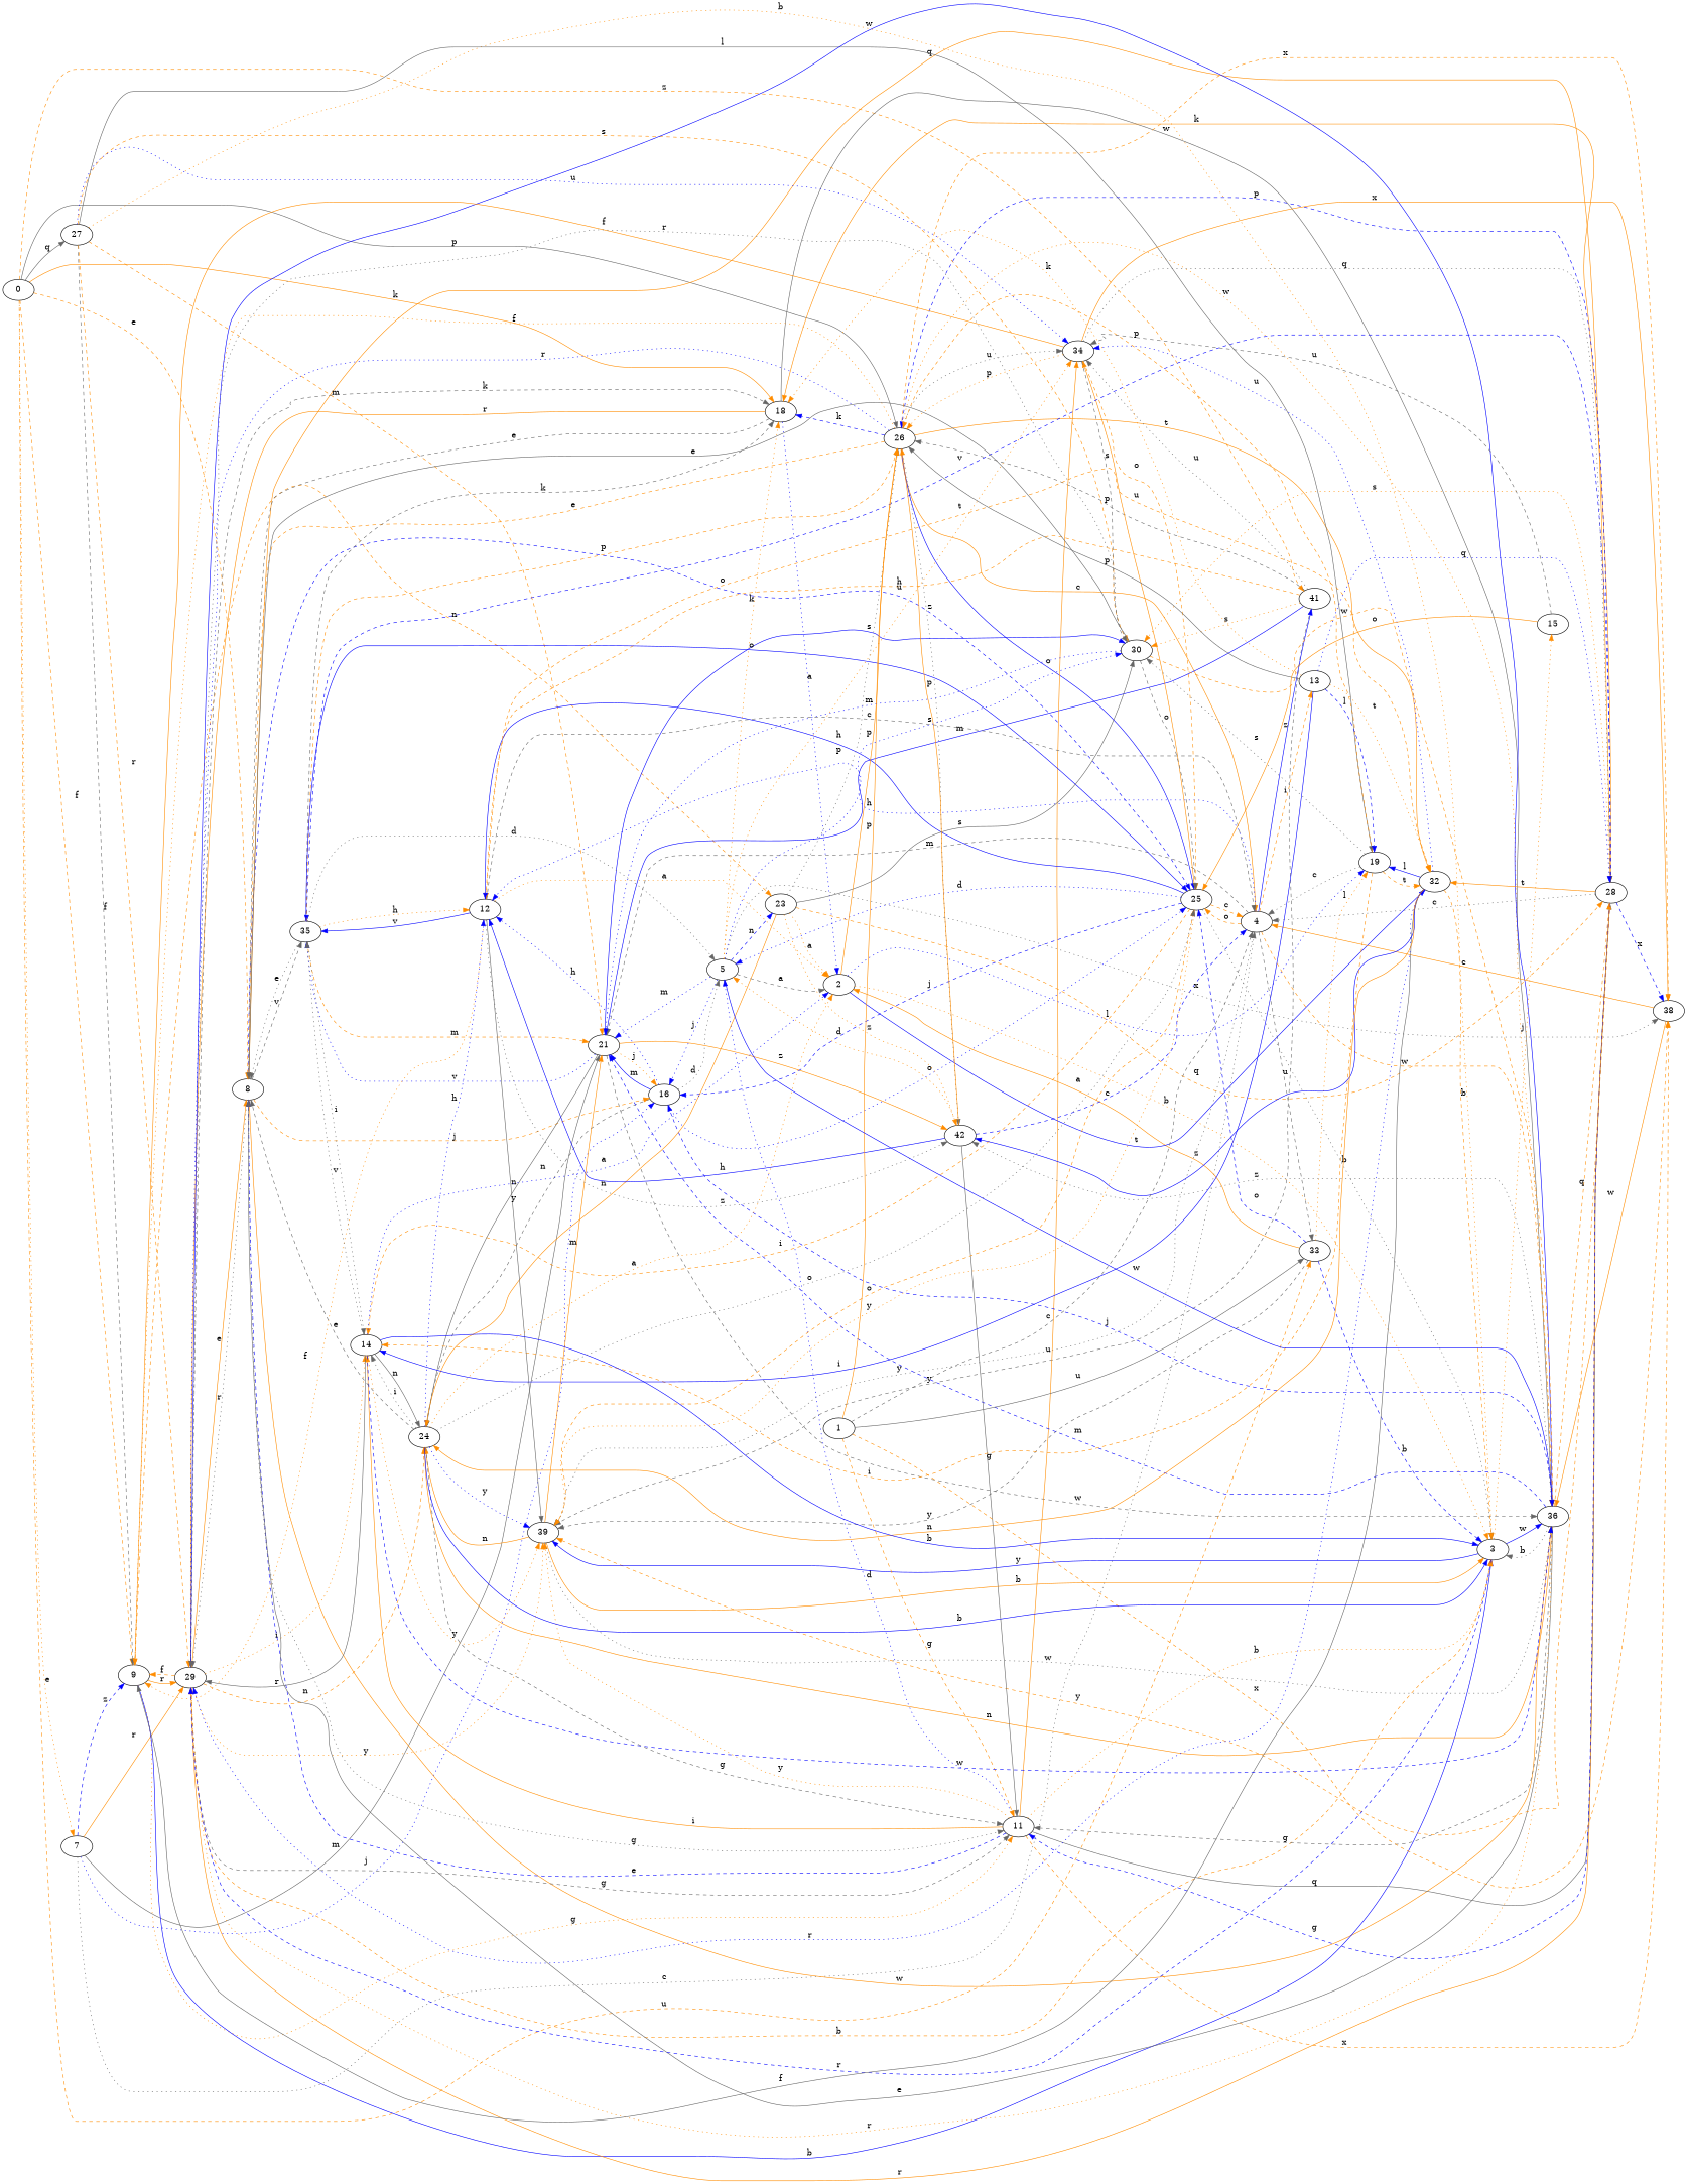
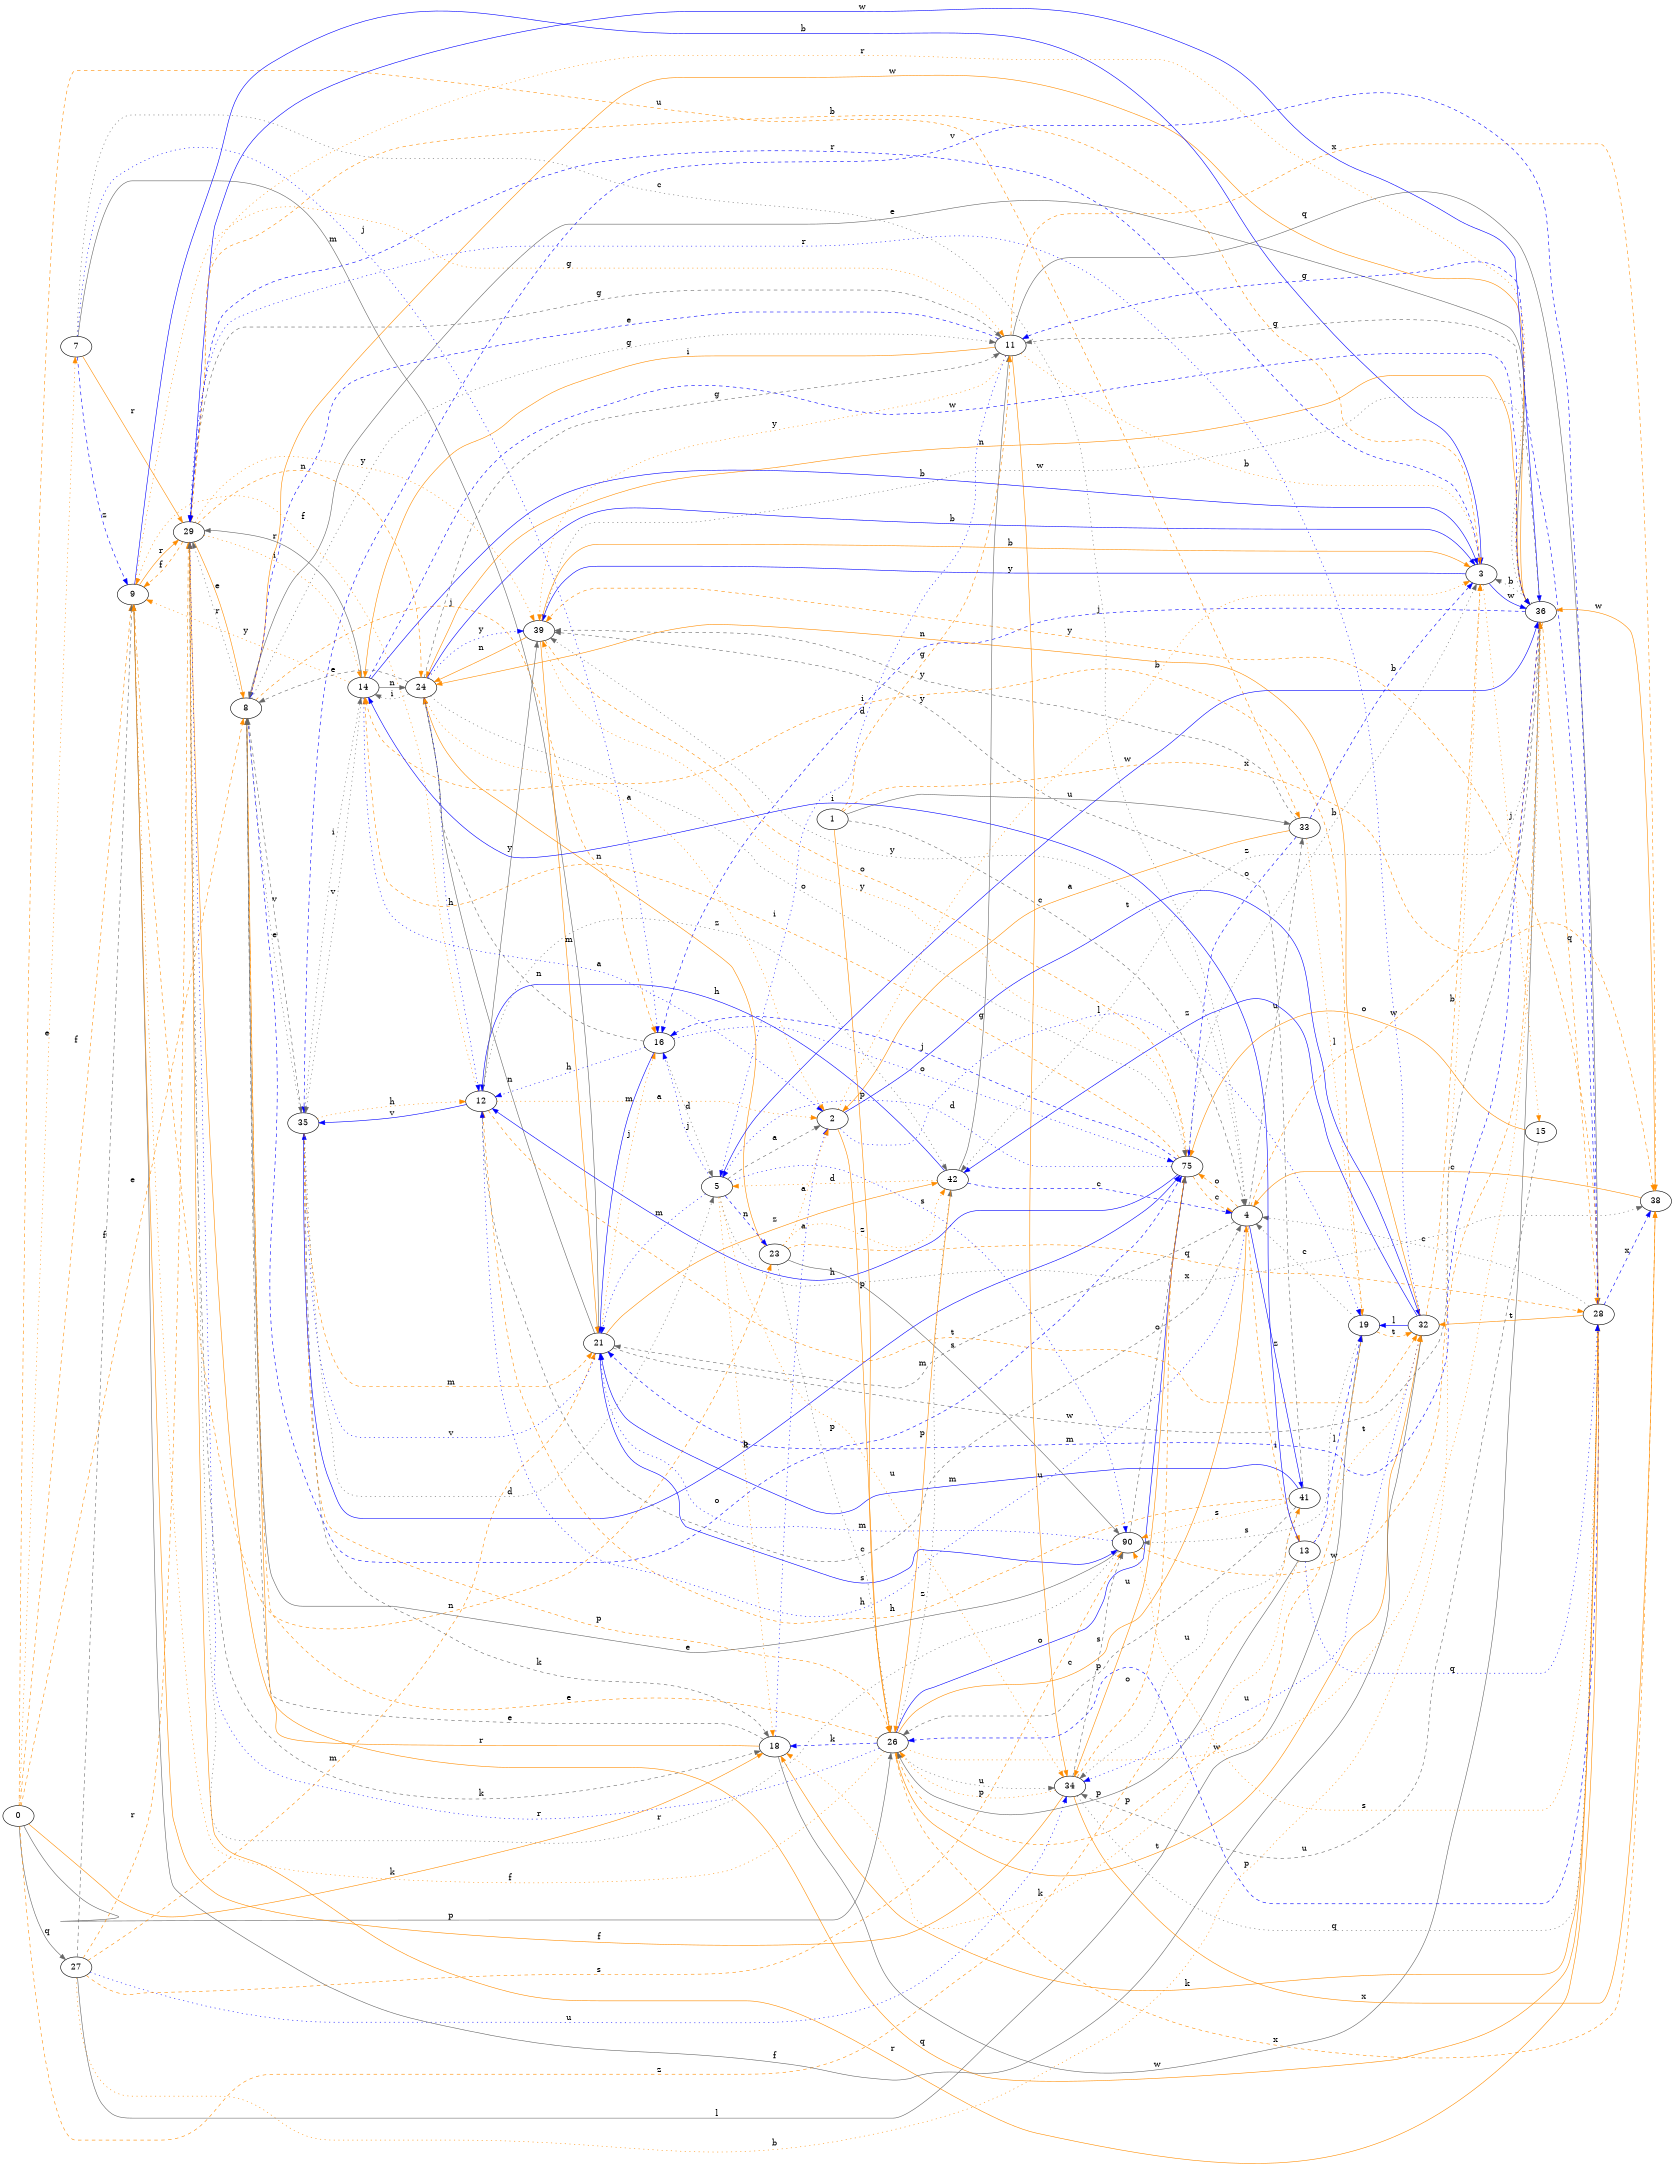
  strict digraph {
    rankdir=LR
    edge [color=darkorange style=dotted]
    0
    7
    8
    9
    18
    26
    27
    33
    41
    4
    29
    21
    16
    11
    36
-   25
+   25 [label=75]
    28
    35
    3
    23
    2
    38
    32
    34
    42
    19
-   30
+   30 [label=90]
    39
    12
    1
    13
    5
    14
    15
    24
    0 -> 7 [label=e]
    0 -> 8 [label=e style=dashed]
    0 -> 9 [label=f style=dashed]
    0 -> 18 [label=k style=solid]
    0 -> 26 [color=gray40 label=p style=solid]
    0 -> 27 [color=gray40 label=q style=solid]
    0 -> 33 [label=u style=dashed]
    0 -> 41 [label=z style=dashed]
    7 -> 9 [color=blue label=z style=dashed]
    7 -> 4 [color=gray40 label=c]
    7 -> 29 [label=r style=solid]
    7 -> 21 [color=gray40 label=m style=solid]
    7 -> 16 [color=blue label=j]
    8 -> 29 [color=gray40 label=r]
    8 -> 16 [label=j style=dashed]
    8 -> 11 [color=gray40 label=g]
    8 -> 36 [label=w style=solid]
    8 -> 25 [color=blue label=o style=dashed]
    8 -> 28 [label=q style=solid]
    8 -> 35 [color=gray40 label=v style=dashed]
    9 -> 29 [label=r style=solid]
    9 -> 11 [label=g]
    9 -> 3 [color=blue label=b style=solid]
    9 -> 23 [label=n style=dashed]
    18 -> 8 [color=gray40 label=e style=dashed]
    18 -> 29 [label=r style=solid]
    18 -> 36 [color=gray40 label=w style=solid]
    18 -> 2 [color=blue label=a]
    26 -> 8 [label=e style=dashed]
    26 -> 9 [label=f]
    26 -> 18 [color=blue label=k style=dashed]
    26 -> 4 [label=c style=solid]
    26 -> 29 [color=blue label=r]
    26 -> 36 [label=w]
    26 -> 25 [color=blue label=o style=solid]
    26 -> 38 [label=x style=dashed]
    26 -> 32 [label=t style=solid]
    26 -> 34 [color=gray40 label=u]
    26 -> 42 [color=gray40 label=z]
    27 -> 9 [color=gray40 label=f style=dashed]
    27 -> 29 [label=r style=dashed]
    27 -> 21 [label=m style=dashed]
    27 -> 3 [label=b]
    27 -> 34 [color=blue label=u]
    27 -> 19 [color=gray40 label=l style=solid]
    27 -> 30 [label=s style=dashed]
    33 -> 25 [color=blue label=o style=dashed]
    33 -> 3 [color=blue label=b style=dashed]
    33 -> 2 [label=a style=solid]
    33 -> 19 [label=l]
    33 -> 39 [color=gray40 label=y style=dashed]
    41 -> 26 [color=gray40 label=p style=dashed]
    41 -> 21 [color=blue label=m style=solid]
    41 -> 34 [color=gray40 label=u]
    41 -> 30 [label=s]
    41 -> 39 [color=gray40 label=y style=dashed]
    41 -> 12 [label=h style=dashed]
    4 -> 33 [color=gray40 label=u style=dashed]
    4 -> 41 [color=blue label=z style=solid]
    4 -> 21 [color=gray40 label=m style=dashed]
    4 -> 36 [label=w style=dashed]
    4 -> 25 [label=o style=dashed]
    4 -> 39 [color=gray40 label=y]
    4 -> 12 [color=blue label=h]
    4 -> 13 [label=i style=dashed]
    29 -> 8 [label=e style=solid]
    29 -> 9 [label=f style=dashed]
    29 -> 18 [color=gray40 label=k style=dashed]
    29 -> 11 [color=gray40 label=g style=dashed]
    29 -> 36 [color=blue label=w style=solid]
    29 -> 3 [label=b style=dashed]
    29 -> 39 [label=y]
    29 -> 14 [label=i]
    29 -> 24 [label=n style=dashed]
    21 -> 16 [label=j]
    21 -> 36 [color=gray40 label=w style=dashed]
    21 -> 35 [color=blue label=v]
    21 -> 42 [label=z style=solid]
    21 -> 30 [color=blue label=s style=solid]
    21 -> 24 [color=gray40 label=n style=solid]
    16 -> 21 [color=blue label=m style=solid]
    16 -> 25 [color=blue label=o]
    16 -> 12 [color=blue label=h]
    16 -> 5 [color=gray40 label=d]
    16 -> 24 [color=gray40 label=n style=dashed]
    11 -> 8 [color=blue label=e style=dashed]
    11 -> 28 [color=gray40 label=q style=solid]
    11 -> 3 [label=b]
    11 -> 38 [label=x style=dashed]
    11 -> 34 [label=u style=solid]
    11 -> 39 [label=y]
    11 -> 5 [color=blue label=d]
    11 -> 14 [label=i style=solid]
    36 -> 8 [color=gray40 label=e style=solid]
    36 -> 29 [label=r]
    36 -> 21 [color=blue label=m style=dashed]
    36 -> 16 [color=blue label=j style=dashed]
    36 -> 11 [color=gray40 label=g style=dashed]
    36 -> 28 [label=q style=dashed]
    36 -> 3 [color=gray40 label=b]
    36 -> 42 [color=gray40 label=z]
    36 -> 24 [label=n style=solid]
    25 -> 4 [label=c style=dashed]
    25 -> 16 [color=blue label=j style=dashed]
    25 -> 3 [color=gray40 label=b]
    25 -> 34 [label=u style=solid]
    25 -> 39 [label=y]
    25 -> 12 [color=blue label=h style=solid]
    25 -> 5 [color=blue label=d]
    25 -> 14 [label=i style=dashed]
    28 -> 18 [label=k style=solid]
    28 -> 26 [color=blue label=p style=dashed]
    28 -> 4 [color=gray40 label=c]
    28 -> 29 [label=r style=solid]
    28 -> 11 [color=blue label=g style=dashed]
    28 -> 35 [color=blue label=v style=dashed]
    28 -> 38 [color=blue label=x style=dashed]
    28 -> 32 [label=t style=solid]
    28 -> 30 [label=s]
    28 -> 39 [label=y style=dashed]
    35 -> 8 [color=gray40 label=e]
    35 -> 18 [color=gray40 label=k style=dashed]
    35 -> 26 [label=p style=dashed]
    35 -> 21 [label=m style=dashed]
    35 -> 25 [color=blue label=o style=solid]
    35 -> 12 [label=h]
    35 -> 5 [color=gray40 label=d]
    35 -> 14 [color=gray40 label=i]
    3 -> 29 [color=blue label=r style=dashed]
    3 -> 36 [color=blue label=w style=solid]
    3 -> 39 [color=blue label=y style=solid]
    3 -> 15 [label=j]
    23 -> 26 [color=gray40 label=p]
    23 -> 28 [label=q style=dashed]
    23 -> 2 [label=a]
    23 -> 42 [label=z]
    23 -> 30 [color=gray40 label=s style=solid]
    23 -> 24 [label=n style=solid]
    2 -> 26 [label=p style=solid]
    2 -> 3 [label=b]
    2 -> 32 [color=blue label=t style=solid]
    2 -> 19 [color=blue label=l]
    38 -> 4 [label=c style=solid]
    38 -> 36 [label=w style=solid]
    32 -> 9 [color=gray40 label=f style=solid]
    32 -> 29 [color=blue label=r]
    32 -> 3 [label=b style=dashed]
    32 -> 34 [color=blue label=u]
    32 -> 42 [color=blue label=z style=solid]
    32 -> 19 [color=blue label=l style=solid]
    32 -> 24 [label=n style=solid]
    34 -> 9 [label=f style=solid]
    34 -> 26 [label=p]
    34 -> 25 [label=o style=dashed]
    34 -> 28 [color=gray40 label=q]
    34 -> 38 [label=x style=solid]
    34 -> 30 [color=gray40 label=s style=dashed]
    42 -> 26 [label=p style=solid]
    42 -> 4 [color=blue label=c style=dashed]
    42 -> 11 [color=gray40 label=g style=solid]
    42 -> 12 [color=blue label=h style=solid]
    42 -> 5 [label=d]
    19 -> 26 [label=p style=dashed]
    19 -> 4 [color=gray40 label=c]
    19 -> 32 [label=t style=dashed]
    19 -> 30 [color=gray40 label=s]
    19 -> 14 [label=i style=dashed]
    30 -> 8 [color=gray40 label=e style=solid]
    30 -> 29 [color=gray40 label=r]
    30 -> 21 [color=blue label=m]
    30 -> 36 [label=w style=dashed]
    30 -> 25 [color=gray40 label=o style=dashed]
    39 -> 21 [label=m style=solid]
    39 -> 36 [color=gray40 label=w]
    39 -> 25 [label=o style=dashed]
    39 -> 3 [label=b style=solid]
    39 -> 24 [label=n style=solid]
    12 -> 9 [label=f]
    12 -> 4 [color=gray40 label=c style=dashed]
    12 -> 35 [color=blue label=v style=solid]
    12 -> 2 [label=a]
    12 -> 32 [label=t style=dashed]
    12 -> 42 [color=gray40 label=z]
    12 -> 39 [color=gray40 label=y style=solid]
    1 -> 26 [label=p style=solid]
    1 -> 33 [color=gray40 label=u style=solid]
    1 -> 4 [color=gray40 label=c style=dashed]
    1 -> 11 [label=g style=dashed]
    1 -> 38 [label=x style=dashed]
    13 -> 18 [label=k]
    13 -> 26 [color=gray40 label=p style=solid]
    13 -> 28 [color=blue label=q]
    13 -> 32 [label=t]
    13 -> 19 [color=blue label=l style=dashed]
    13 -> 14 [color=blue label=i style=solid]
    5 -> 18 [label=k]
    5 -> 21 [color=blue label=m]
    5 -> 16 [color=blue label=j]
    5 -> 36 [color=blue label=w style=solid]
    5 -> 23 [color=blue label=n style=dashed]
    5 -> 2 [color=gray40 label=a style=dashed]
    5 -> 38 [color=gray40 label=x]
    5 -> 34 [label=u]
    5 -> 30 [color=blue label=s]
    14 -> 29 [color=gray40 label=r style=solid]
    14 -> 36 [color=blue label=w style=dashed]
    14 -> 35 [color=gray40 label=v]
    14 -> 3 [color=blue label=b style=solid]
    14 -> 2 [color=blue label=a]
-   14 -> 39 [label=y]
+   14 -> 9 [label=y]
    14 -> 24 [color=gray40 label=n style=solid]
    15 -> 25 [label=o style=solid]
    15 -> 34 [color=gray40 label=u style=dashed]
    24 -> 8 [color=gray40 label=e style=dashed]
    24 -> 11 [color=gray40 label=g style=dashed]
    24 -> 25 [color=gray40 label=o]
    24 -> 3 [color=blue label=b style=solid]
    24 -> 2 [label=a]
    24 -> 39 [color=blue label=y]
    24 -> 12 [color=blue label=h]
    24 -> 14 [color=gray40 label=i]
  }
